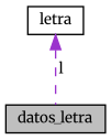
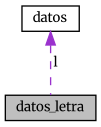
  digraph {
    fontname=Merriweather
    node [color=black fontname=Merriweather fontsize=10 shape=record style=filled]
    n1 [fillcolor=grey75 fontcolor=black height=0.2 label=datos_letra width=0.4]
-   n2 [fillcolor=white height=0.2 label=letra width=0.4]
+   n2 [fillcolor=white height=0.2 label=datos width=0.4]
    n2 -> n1 [color=darkorchid3 dir=back fontname=Merriweather fontsize=10 label=" l" labelfontname=Helvetica labelfontsize=10 style=dashed]
  }
